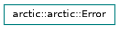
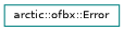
  digraph {
    rankdir=LR
-   n1 [color=teal fillcolor=white fontname=Helvetica fontsize=10 height=0.2 label="arctic::arctic::Error" shape=record style=filled width=0.4]
+   n1 [color=teal fillcolor=white fontname=Helvetica fontsize=10 height=0.2 label="arctic::ofbx::Error" shape=record style=filled width=0.4]
  }
